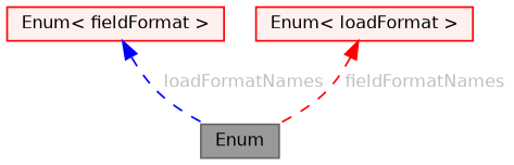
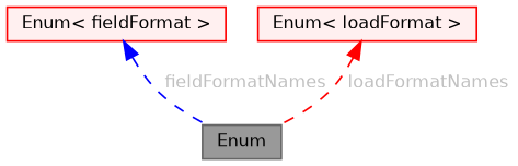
  digraph {
    node [color=red fillcolor="#FFF0F0" fontname=Helvetica fontsize=10 shape=box style=filled]
    edge [dir=back fontcolor=grey fontname=Helvetica fontsize=10 labelfontname=Helvetica labelfontsize=10 style=dashed]
    n1 [color=gray40 fillcolor=grey60 fontcolor=black height=0.2 label=Enum width=0.4]
    n2 [height=0.2 label="Enum\< fieldFormat \>" width=0.4]
    n3 [height=0.2 label="Enum\< loadFormat \>" width=0.4]
-   n2 -> n1 [color=blue label=" loadFormatNames"]
-   n3 -> n1 [color=red label=" fieldFormatNames"]
+   n2 -> n1 [color=blue label=" fieldFormatNames"]
+   n3 -> n1 [color=red label=" loadFormatNames"]
  }
